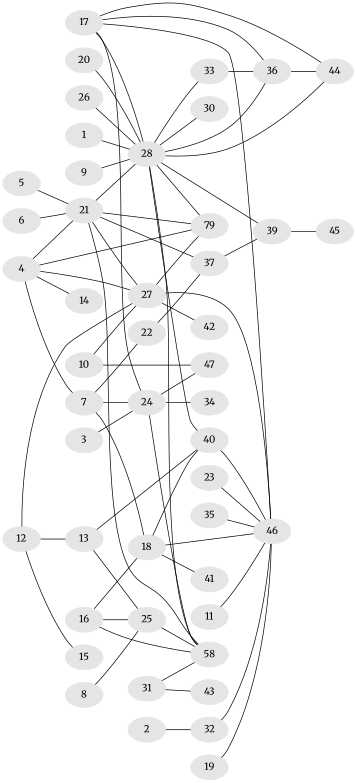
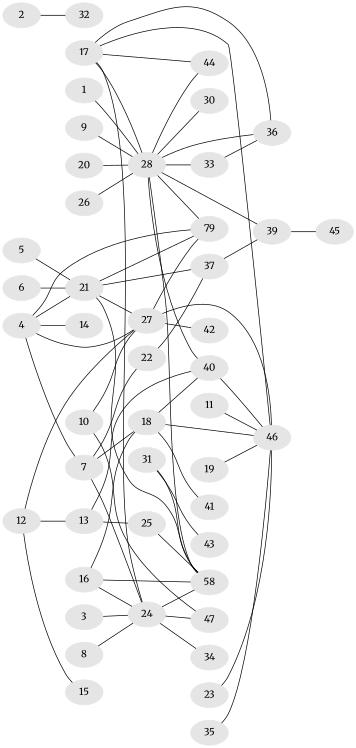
  graph {
    fontname=Merriweather
    rankdir=LR
    node [color=gray90 fontname=Merriweather style=filled]
    edge [fontname=Merriweather weight=1.0]
    1
    28
    n3 [label=79]
    40
    n5 [label=58]
    36
    44
    30
    39
    33
    2
    32
    46
    3
    24
    47
    34
    4
    7
    14
    21
    27
    18
    22
    37
    42
    5
    6
    41
    8
    9
    10
    11
    12
    13
    15
    25
    16
    17
    19
    20
    23
    26
    31
    43
    45
    35
    1 -- 28
    28 -- n3
    28 -- 40
    28 -- n5
    28 -- 36
    28 -- 44
    28 -- 30
    28 -- 39
    28 -- 33
    40 -- 46
-   36 -- 44
    39 -- 45
    33 -- 36
    2 -- 32
-   32 -- 46
    3 -- 24
    24 -- n5
    24 -- 47
    24 -- 34
    4 -- n3
    4 -- 7
    4 -- 14
    4 -- 21
    4 -- 27
    7 -- 24 [weight=3.0]
    7 -- 18
    7 -- 22
-   21 -- 28
    21 -- n3
    21 -- n5
    21 -- 27
    21 -- 37
    27 -- n3
    27 -- 46
    27 -- 42
    18 -- 40 [weight=2.0]
    18 -- 46 [weight=2.0]
    18 -- 41
    22 -- 37
    37 -- 39
    5 -- 21
    6 -- 21
-   8 -- 25
+   8 -- 24
    9 -- 28
    10 -- 47
    10 -- 27
    11 -- 46
    12 -- 27
    12 -- 13
    12 -- 15
    13 -- 40
    13 -- 25
    25 -- n5
    16 -- n5 [weight=2.0]
    16 -- 18
-   16 -- 25 [weight=2.0]
+   16 -- 24 [weight=2.0]
    17 -- 28
    17 -- 36
    17 -- 44
    17 -- 46
    17 -- 24
    19 -- 46
    20 -- 28
    23 -- 46
    26 -- 28
    31 -- n5
    31 -- 43
    35 -- 46
  }
